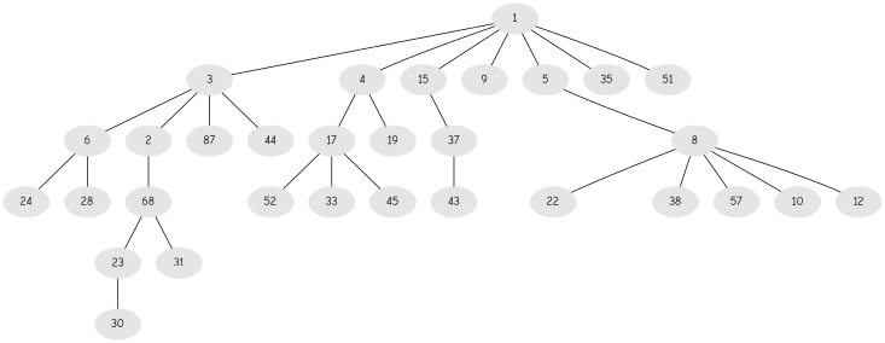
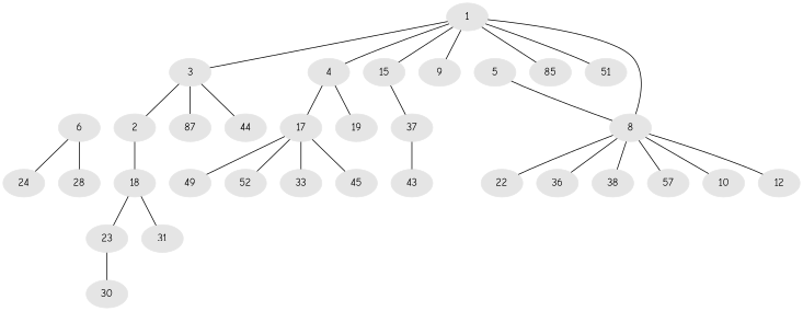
  graph {
    fontname="Comic Neue"
    node [color=gray90 fontname="Comic Neue" style=filled]
    edge [fontname="Comic Neue"]
    1 [super="+2"]
    3 [super="+20+48"]
    4 [super="+14+51"]
    5 [super="+29"]
    9 [super="+32"]
    15 [super="+16+26"]
-   35
+   35 [label=85]
    n8 [label=51]
    6 [super="+21"]
    n10 [label=2]
    n11 [label=87]
    44
    17
    19
    8 [super="+11"]
    37
    24 [super="+41"]
    28 [super="+53+55"]
-   18 [label=68]
+   18
    33
    45
+   49
    52
    10 [super="+25"]
    12
    22
+   36
    38
    57
    23
    31
    43 [super="+50"]
    30
    1 -- 3
    1 -- 4
-   1 -- 5
+   1 -- 8
    1 -- 9
    1 -- 15
    1 -- 35
    1 -- n8
-   3 -- 6
    3 -- n10
    3 -- n11
    3 -- 44
    4 -- 17
    4 -- 19
    5 -- 8
    15 -- 37
    6 -- 24
    6 -- 28
    n10 -- 18
    17 -- 33
    17 -- 45
+   17 -- 49
    17 -- 52
    8 -- 10
    8 -- 12
    8 -- 22
+   8 -- 36
    8 -- 38
    8 -- 57
    37 -- 43
    18 -- 23
    18 -- 31
    23 -- 30
  }
